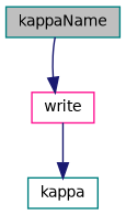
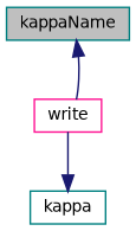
  digraph {
    rankdir=TB
    node [color=teal fontname=Helvetica fontsize=10 shape=record]
    edge [color=midnightblue fontname=Helvetica fontsize=10 labelfontname=Helvetica labelfontsize=10 style=solid]
    n1 [fillcolor=grey75 fontcolor=black height=0.2 label=kappaName style=filled width=0.4]
    n2 [color=deeppink height=0.2 label=write width=0.4]
    n3 [height=0.2 label=kappa width=0.4]
-   n1 -> n2
+   n2 -> n1
    n2 -> n3
  }
